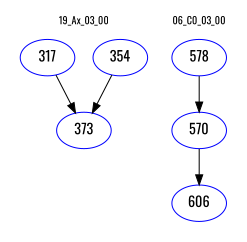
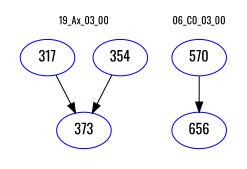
  digraph {
    fontname=Oswald
    node [color=blue fontname=Oswald]
    edge [color=black fontname=Oswald]
    n1 [label=354]
    n2 [label=317]
    n3 [label=373]
-   n4 [label=578]
    n5 [label=570]
-   n6 [label=606]
+   n6 [label=656]
    subgraph cluster_1 {
      color=white
      fontsize=10
      label="19_Ax_03_00"
      n1
      n2
      n3
    }
    subgraph cluster_2 {
      color=white
      fontsize=10
      label="06_C0_03_00"
-     n4
      n5
      n6
    }
    n1 -> n3
    n2 -> n3
-   n4 -> n5
    n5 -> n6
  }
